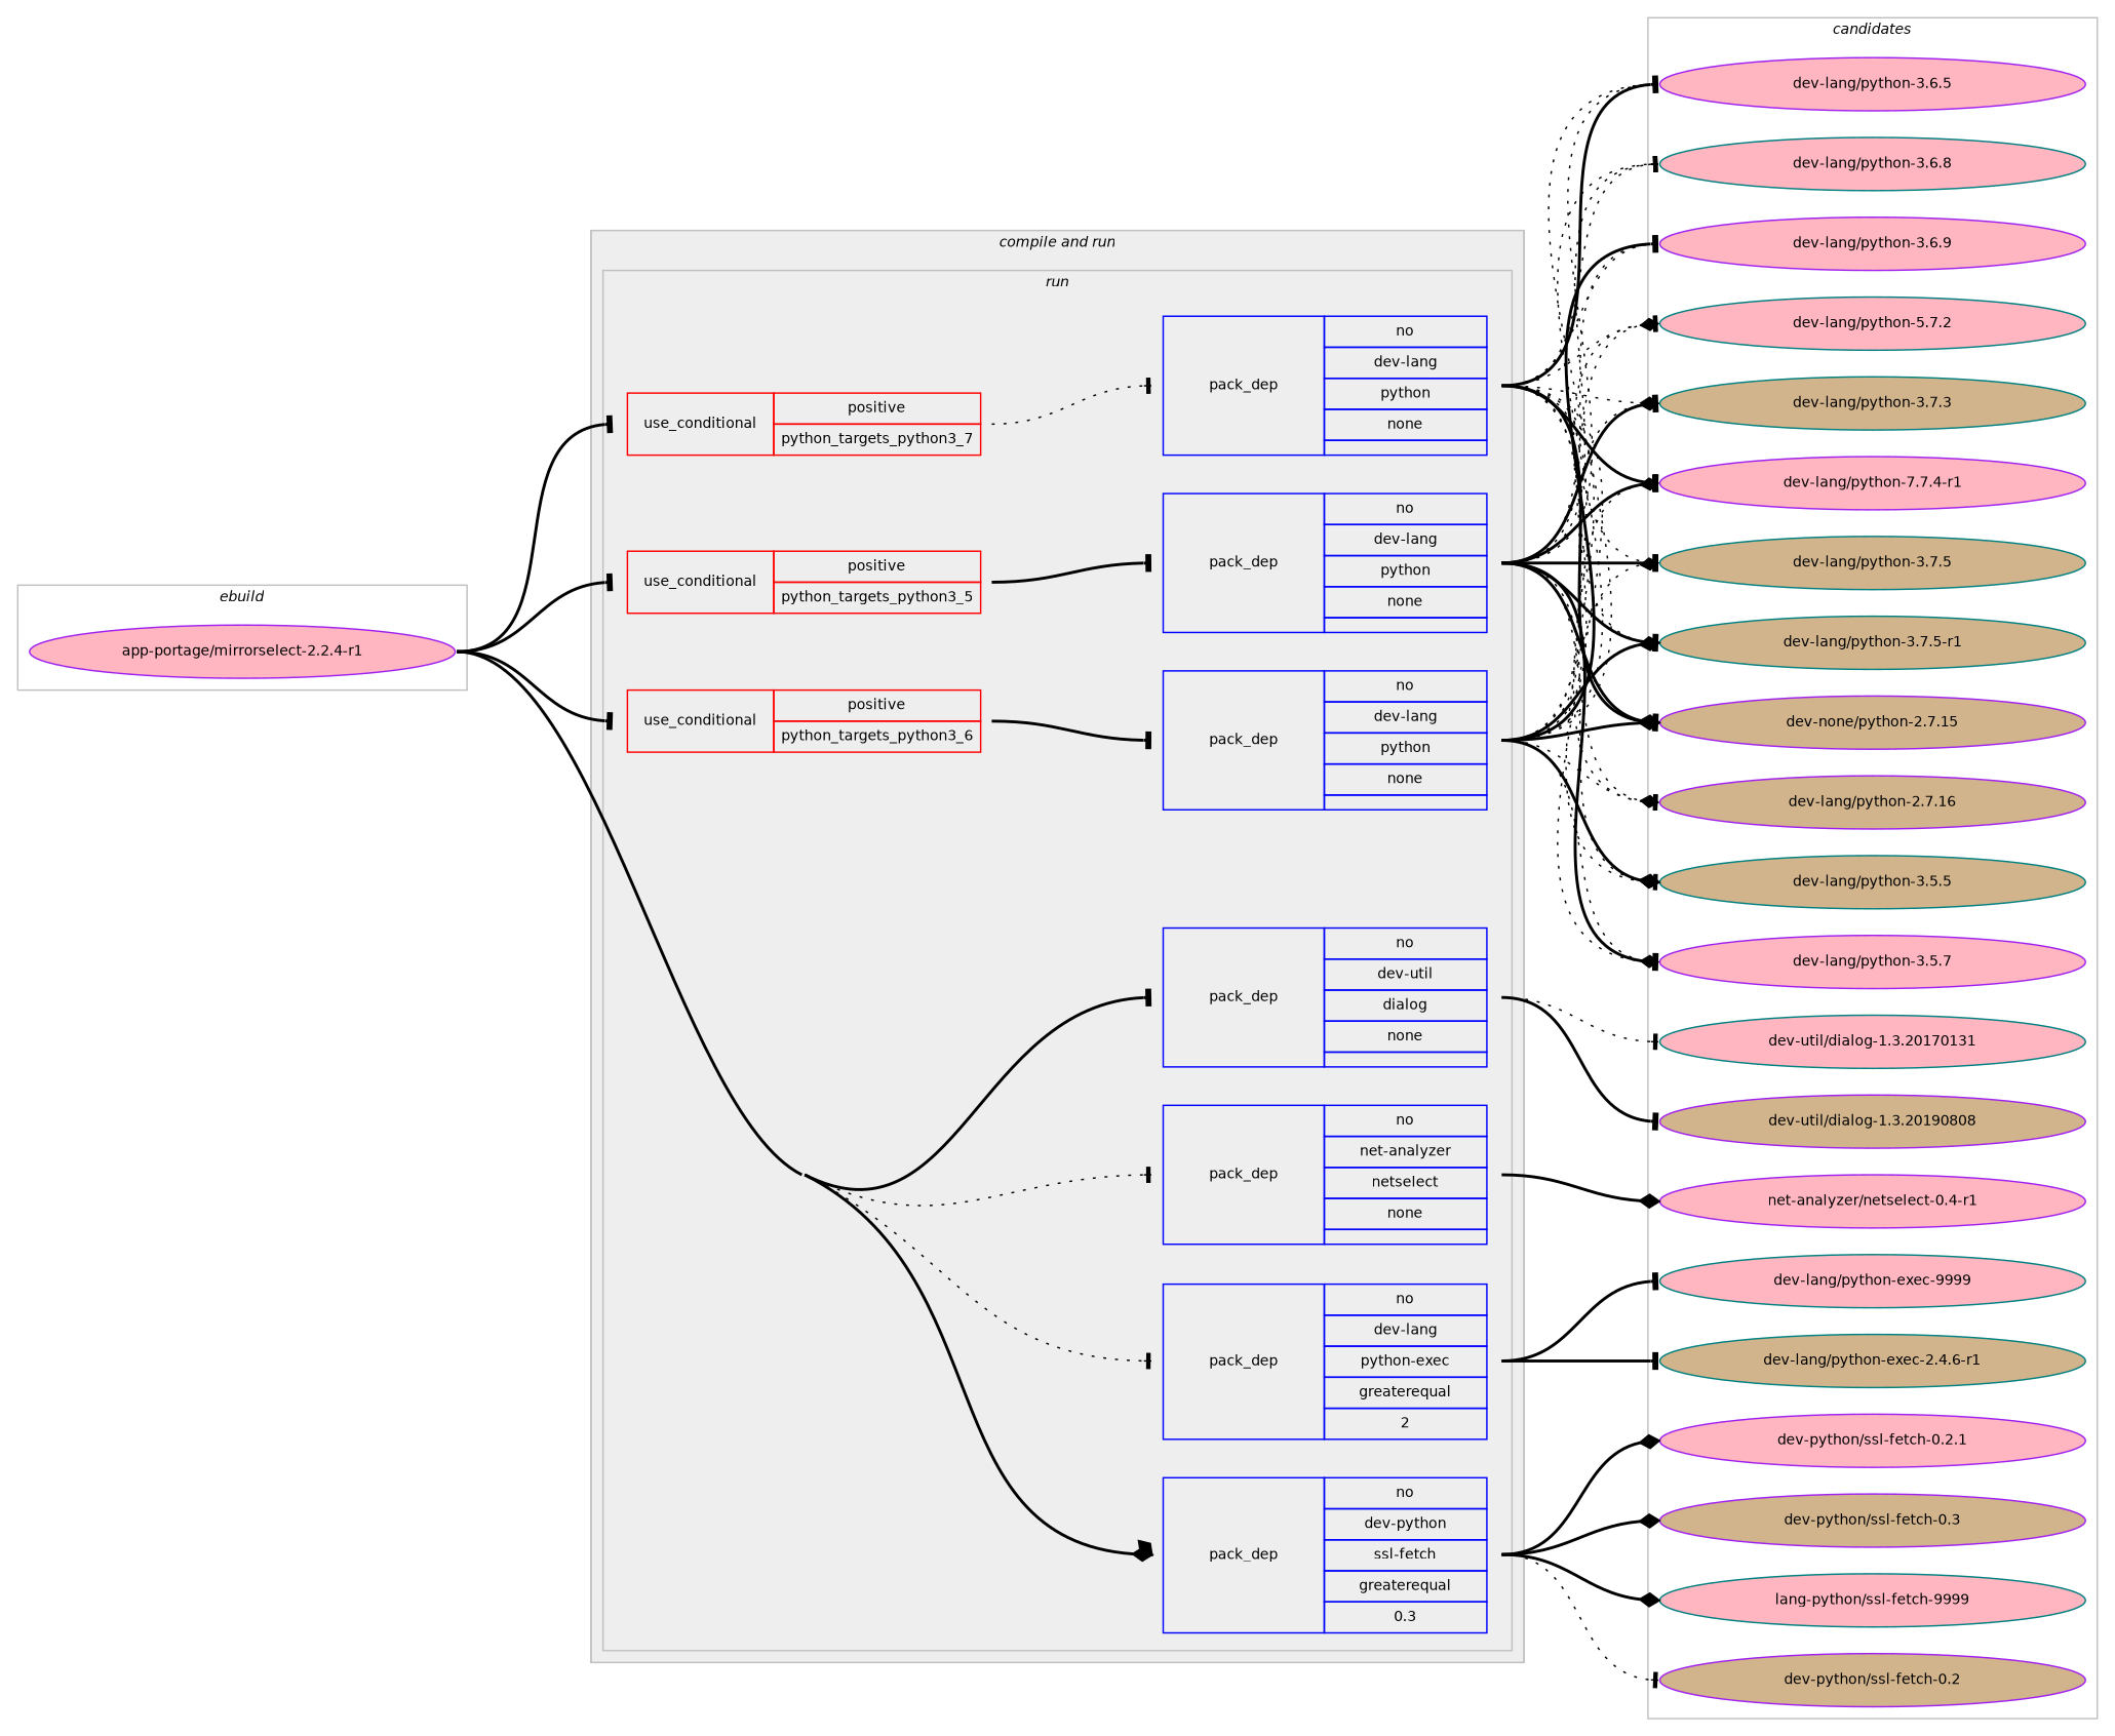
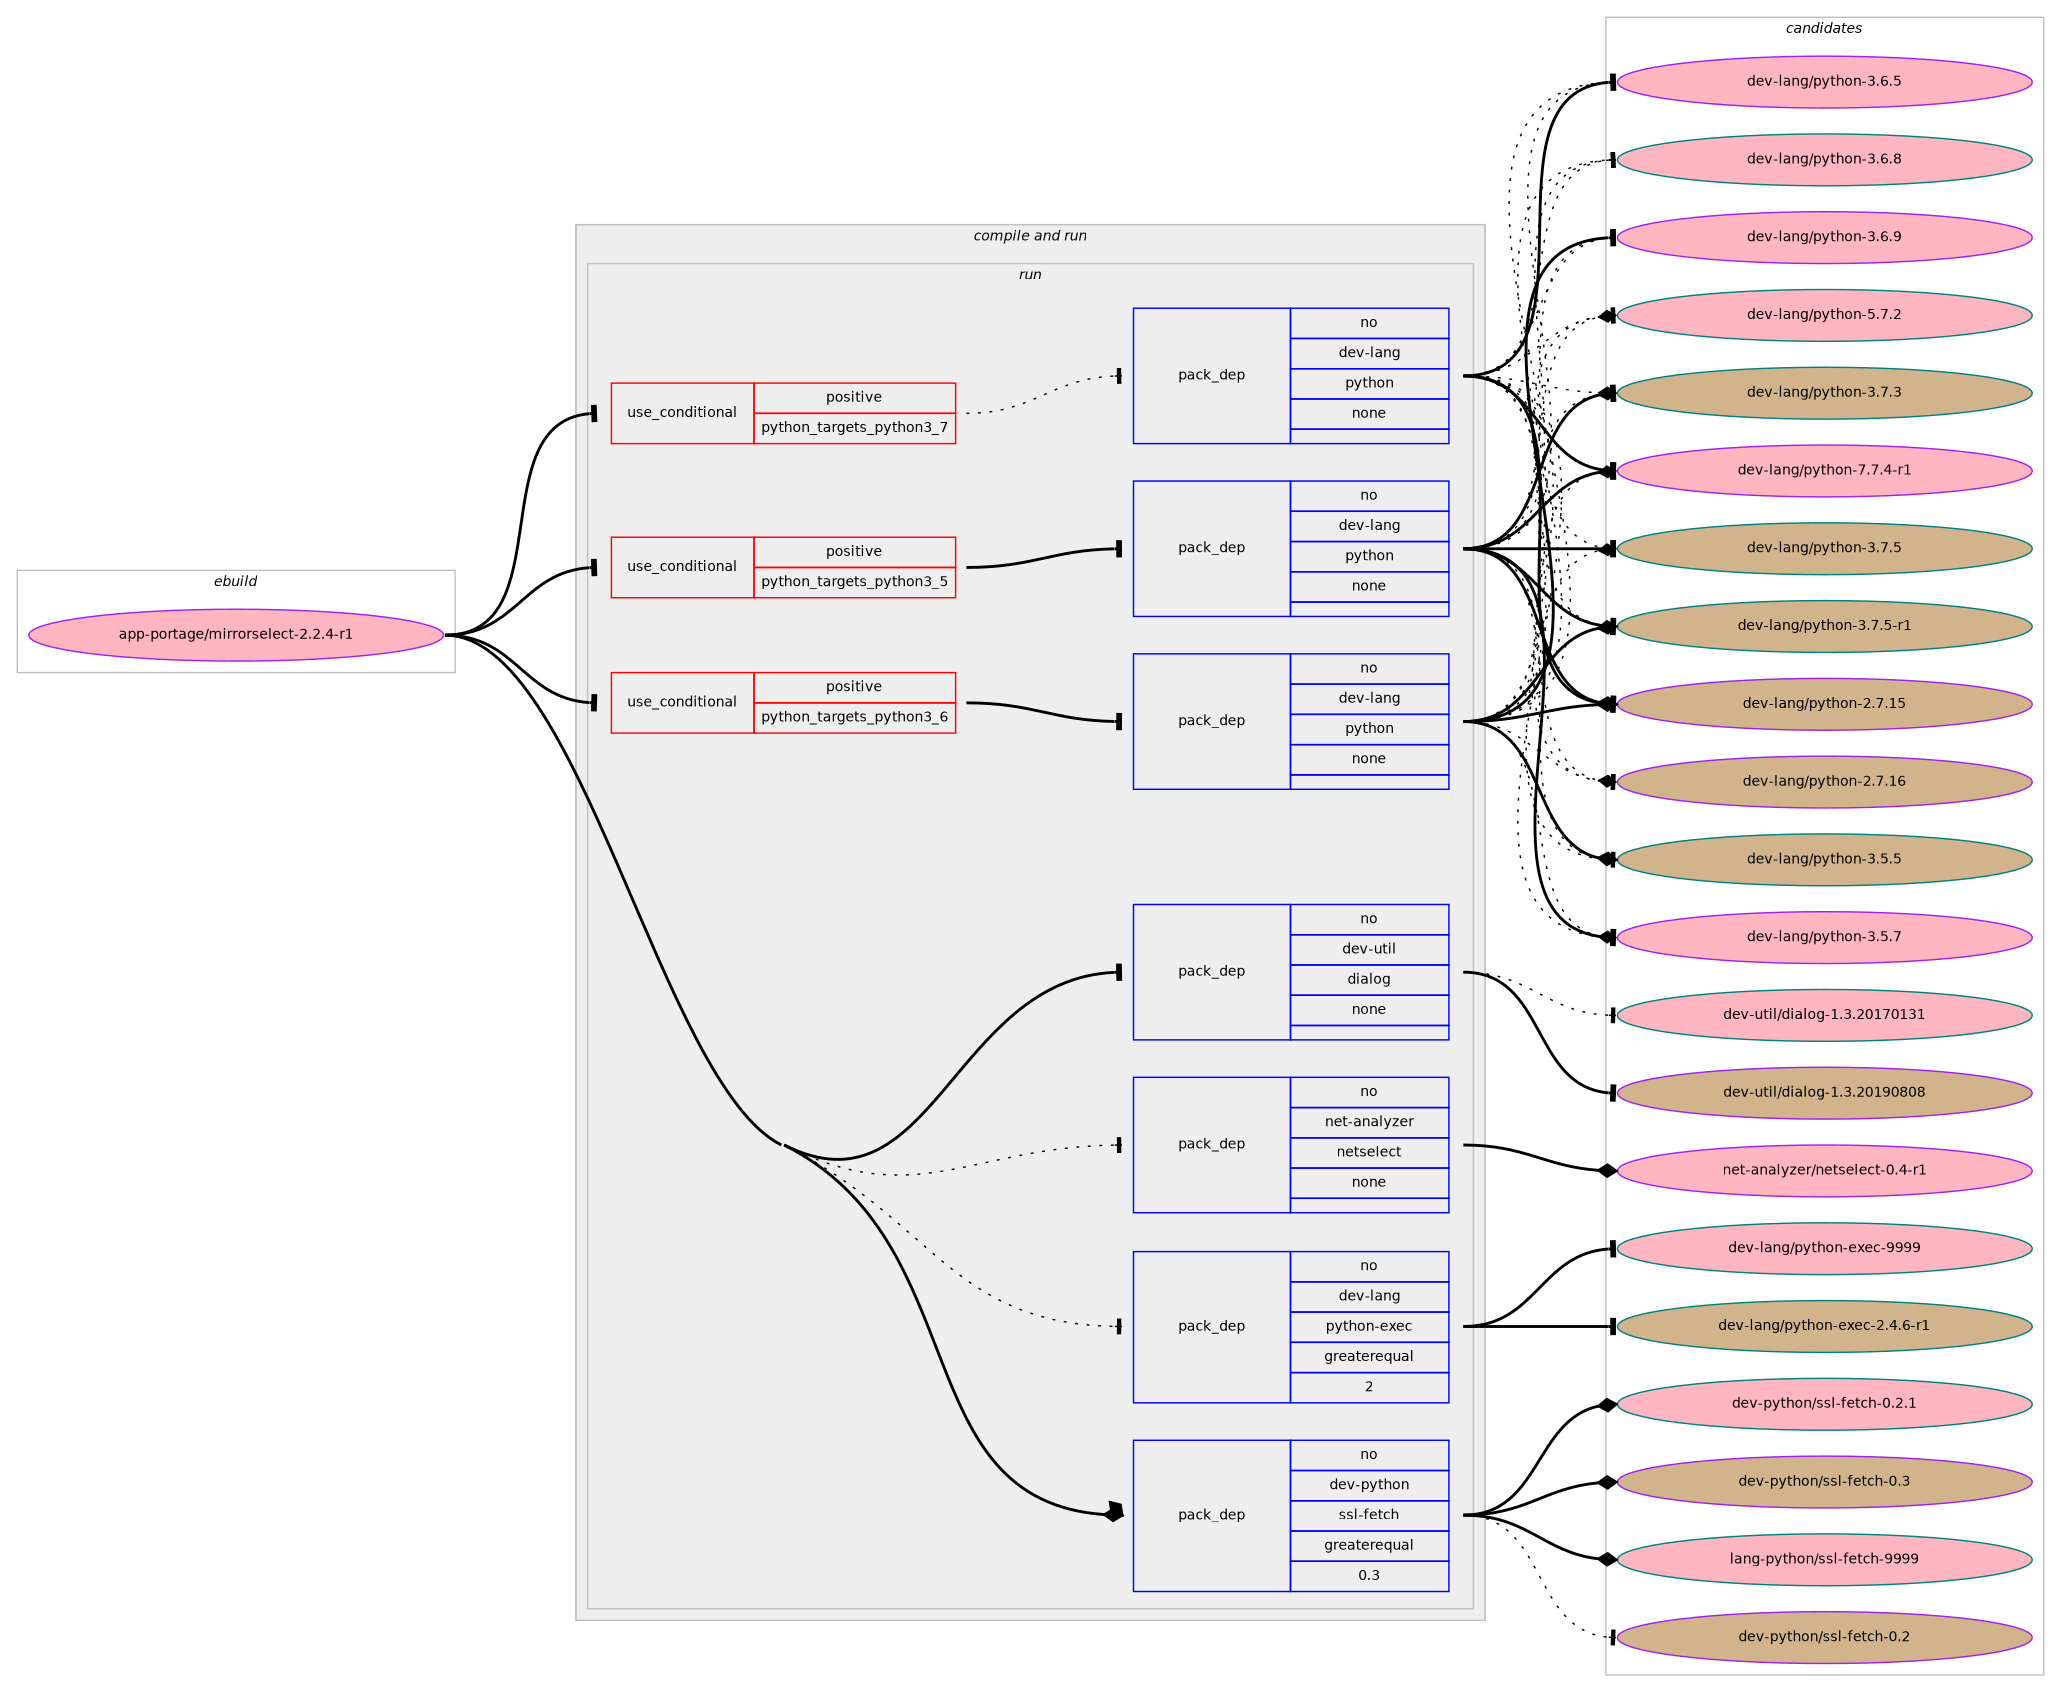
  digraph {
    compound=true
    concentrate=true
    fontname=Helvetica
    fontsize=10
    newrank=true
    rankdir=LR
    ranksep=1.5
    node [color=purple fillcolor=lightpink fontname=Helvetica fontsize=10 style=filled]
    edge [arrowhead=tee headport=w style=dotted tailport=e weight=100]
    n1 [label="app-portage/mirrorselect-2.2.4-r1" width=4]
    n2 [color=blue label=<<TABLE BORDER="0" CELLBORDER="1" CELLSPACING="0" CELLPADDING="4" WIDTH="220"><TR><TD ROWSPAN="6" CELLPADDING="30">pack_dep</TD></TR><TR><TD WIDTH="110">no</TD></TR><TR><TD>dev-lang</TD></TR><TR><TD>python</TD></TR><TR><TD>none</TD></TR><TR><TD></TD></TR></TABLE>> shape=none fillcolor="" style=""]
    n3 [color=red label=<<TABLE BORDER="0" CELLBORDER="1" CELLSPACING="0" CELLPADDING="4"><TR><TD ROWSPAN="3" CELLPADDING="10">use_conditional</TD></TR><TR><TD>positive</TD></TR><TR><TD>python_targets_python3_5</TD></TR></TABLE>> shape=none fillcolor="" style=""]
    n4 [color=blue label=<<TABLE BORDER="0" CELLBORDER="1" CELLSPACING="0" CELLPADDING="4" WIDTH="220"><TR><TD ROWSPAN="6" CELLPADDING="30">pack_dep</TD></TR><TR><TD WIDTH="110">no</TD></TR><TR><TD>dev-lang</TD></TR><TR><TD>python</TD></TR><TR><TD>none</TD></TR><TR><TD></TD></TR></TABLE>> shape=none fillcolor="" style=""]
    n5 [color=red label=<<TABLE BORDER="0" CELLBORDER="1" CELLSPACING="0" CELLPADDING="4"><TR><TD ROWSPAN="3" CELLPADDING="10">use_conditional</TD></TR><TR><TD>positive</TD></TR><TR><TD>python_targets_python3_6</TD></TR></TABLE>> shape=none fillcolor="" style=""]
    n6 [color=blue label=<<TABLE BORDER="0" CELLBORDER="1" CELLSPACING="0" CELLPADDING="4" WIDTH="220"><TR><TD ROWSPAN="6" CELLPADDING="30">pack_dep</TD></TR><TR><TD WIDTH="110">no</TD></TR><TR><TD>dev-lang</TD></TR><TR><TD>python</TD></TR><TR><TD>none</TD></TR><TR><TD></TD></TR></TABLE>> shape=none fillcolor="" style=""]
    n7 [color=red label=<<TABLE BORDER="0" CELLBORDER="1" CELLSPACING="0" CELLPADDING="4"><TR><TD ROWSPAN="3" CELLPADDING="10">use_conditional</TD></TR><TR><TD>positive</TD></TR><TR><TD>python_targets_python3_7</TD></TR></TABLE>> shape=none fillcolor="" style=""]
    n8 [color=blue label=<<TABLE BORDER="0" CELLBORDER="1" CELLSPACING="0" CELLPADDING="4" WIDTH="220"><TR><TD ROWSPAN="6" CELLPADDING="30">pack_dep</TD></TR><TR><TD WIDTH="110">no</TD></TR><TR><TD>dev-lang</TD></TR><TR><TD>python-exec</TD></TR><TR><TD>greaterequal</TD></TR><TR><TD>2</TD></TR></TABLE>> shape=none fillcolor="" style=""]
    n9 [color=blue label=<<TABLE BORDER="0" CELLBORDER="1" CELLSPACING="0" CELLPADDING="4" WIDTH="220"><TR><TD ROWSPAN="6" CELLPADDING="30">pack_dep</TD></TR><TR><TD WIDTH="110">no</TD></TR><TR><TD>dev-python</TD></TR><TR><TD>ssl-fetch</TD></TR><TR><TD>greaterequal</TD></TR><TR><TD>0.3</TD></TR></TABLE>> shape=none fillcolor="" style=""]
    n10 [color=blue label=<<TABLE BORDER="0" CELLBORDER="1" CELLSPACING="0" CELLPADDING="4" WIDTH="220"><TR><TD ROWSPAN="6" CELLPADDING="30">pack_dep</TD></TR><TR><TD WIDTH="110">no</TD></TR><TR><TD>dev-util</TD></TR><TR><TD>dialog</TD></TR><TR><TD>none</TD></TR><TR><TD></TD></TR></TABLE>> shape=none fillcolor="" style=""]
    n11 [color=blue label=<<TABLE BORDER="0" CELLBORDER="1" CELLSPACING="0" CELLPADDING="4" WIDTH="220"><TR><TD ROWSPAN="6" CELLPADDING="30">pack_dep</TD></TR><TR><TD WIDTH="110">no</TD></TR><TR><TD>net-analyzer</TD></TR><TR><TD>netselect</TD></TR><TR><TD>none</TD></TR><TR><TD></TD></TR></TABLE>> shape=none fillcolor="" style=""]
-   n12 [fillcolor=tan label="dev-none/python-2.7.15" width=4]
+   n12 [fillcolor=tan label="dev-lang/python-2.7.15" width=4]
    n13 [fillcolor=tan label="dev-lang/python-2.7.16" width=4]
    n14 [color=teal fillcolor=tan label="dev-lang/python-3.5.5" width=4]
    n15 [label="dev-lang/python-3.5.7" width=4]
    n16 [label="dev-lang/python-3.6.5" width=4]
    n17 [color=teal label="dev-lang/python-3.6.8" width=4]
    n18 [label="dev-lang/python-3.6.9" width=4]
    n19 [color=teal label="dev-lang/python-5.7.2" width=4]
    n20 [color=teal fillcolor=tan label="dev-lang/python-3.7.3" width=4]
    n21 [label="dev-lang/python-7.7.4-r1" width=4]
    n22 [color=teal fillcolor=tan label="dev-lang/python-3.7.5" width=4]
    n23 [color=teal fillcolor=tan label="dev-lang/python-3.7.5-r1" width=4]
    n24 [color=teal fillcolor=tan label="dev-lang/python-exec-2.4.6-r1" width=4]
    n25 [color=teal label="dev-lang/python-exec-9999" width=4]
    n26 [fillcolor=tan label="dev-python/ssl-fetch-0.2" width=4]
-   n27 [label="dev-python/ssl-fetch-0.2.1" width=4]
+   n27 [color=teal label="dev-python/ssl-fetch-0.2.1" width=4]
    n28 [fillcolor=tan label="dev-python/ssl-fetch-0.3" width=4]
    n29 [color=teal label="lang-python/ssl-fetch-9999" width=4]
    n30 [color=teal label="dev-util/dialog-1.3.20170131" width=4]
    n31 [fillcolor=tan label="dev-util/dialog-1.3.20190808" width=4]
    n32 [label="net-analyzer/netselect-0.4-r1" width=4]
    subgraph cluster_1 {
      color=gray
      label=<<i>ebuild</i>>
      rank=same
      n1
    }
    subgraph cluster_2 {
      color=gray
      label=<<i>dependencies</i>>
      subgraph cluster_3 {
        color=gray
        fillcolor="#eeeeee"
        label=<<i>compile</i>>
        style=filled
      }
      subgraph cluster_4 {
        color=gray
        fillcolor="#eeeeee"
        label=<<i>compile and run</i>>
        style=filled
      }
      subgraph cluster_5 {
        color=gray
        fillcolor="#eeeeee"
        label=<<i>run</i>>
        style=filled
        subgraph sub_6 {
          color=gray
          fillcolor="#eeeeee"
          label=<<i>run</i>>
          style=filled
          n3
          subgraph sub_7 {
            color=gray
            fillcolor="#eeeeee"
            label=<<i>run</i>>
            style=filled
            n2
          }
        }
        subgraph sub_8 {
          color=gray
          fillcolor="#eeeeee"
          label=<<i>run</i>>
          style=filled
          n5
          subgraph sub_9 {
            color=gray
            fillcolor="#eeeeee"
            label=<<i>run</i>>
            style=filled
            n4
          }
        }
        subgraph sub_10 {
          color=gray
          fillcolor="#eeeeee"
          label=<<i>run</i>>
          style=filled
          n7
          subgraph sub_11 {
            color=gray
            fillcolor="#eeeeee"
            label=<<i>run</i>>
            style=filled
            n6
          }
        }
        subgraph sub_12 {
          color=gray
          fillcolor="#eeeeee"
          label=<<i>run</i>>
          style=filled
          n8
        }
        subgraph sub_13 {
          color=gray
          fillcolor="#eeeeee"
          label=<<i>run</i>>
          style=filled
          n9
        }
        subgraph sub_14 {
          color=gray
          fillcolor="#eeeeee"
          label=<<i>run</i>>
          style=filled
          n10
        }
        subgraph sub_15 {
          color=gray
          fillcolor="#eeeeee"
          label=<<i>run</i>>
          style=filled
          n11
        }
      }
    }
    subgraph cluster_16 {
      color=gray
      label=<<i>candidates</i>>
      rank=same
      subgraph sub_17 {
        color=black
        label=<<i>candidates</i>>
        nodesep=1
        rank=same
        n12
        n13
        n14
        n15
        n16
        n17
        n18
        n19
        n20
        n21
        n22
        n23
      }
      subgraph sub_18 {
        color=black
        label=<<i>candidates</i>>
        nodesep=1
        rank=same
        n12
        n13
        n14
        n15
        n16
        n17
        n18
        n19
        n20
        n21
        n22
        n23
      }
      subgraph sub_19 {
        color=black
        label=<<i>candidates</i>>
        nodesep=1
        rank=same
        n12
        n13
        n14
        n15
        n16
        n17
        n18
        n19
        n20
        n21
        n22
        n23
      }
      subgraph sub_20 {
        color=black
        label=<<i>candidates</i>>
        nodesep=1
        rank=same
        n24
        n25
      }
      subgraph sub_21 {
        color=black
        label=<<i>candidates</i>>
        nodesep=1
        rank=same
        n26
        n27
        n28
        n29
      }
      subgraph sub_22 {
        color=black
        label=<<i>candidates</i>>
        nodesep=1
        rank=same
        n30
        n31
      }
      subgraph sub_23 {
        color=black
        label=<<i>candidates</i>>
        nodesep=1
        rank=same
        n32
      }
    }
    n1 -> n3 [style=bold weight=20]
    n1 -> n5 [style=bold weight=20]
    n1 -> n7 [style=bold weight=20]
    n1 -> n8 [weight=20]
    n1 -> n9 [arrowhead=diamond style=bold weight=20]
    n1 -> n10 [style=bold weight=20]
    n1 -> n11 [weight=20]
    n2 -> n12 [style=bold]
    n2 -> n13 [arrowhead=diamond]
    n2 -> n14
    n2 -> n15 [style=bold]
    n2 -> n16
    n2 -> n17
    n2 -> n18
    n2 -> n19 [arrowhead=diamond]
    n2 -> n20 [style=bold]
    n2 -> n21 [style=bold]
    n2 -> n22 [style=bold]
    n2 -> n23 [style=bold]
    n3 -> n2 [style=bold weight=20]
    n4 -> n12 [arrowhead=diamond style=bold]
    n4 -> n13
    n4 -> n14 [arrowhead=diamond style=bold]
    n4 -> n15
    n4 -> n16
    n4 -> n17
    n4 -> n18 [style=bold]
    n4 -> n19
    n4 -> n20 [arrowhead=diamond]
    n4 -> n21 [arrowhead=diamond]
    n4 -> n22 [arrowhead=diamond]
    n4 -> n23 [arrowhead=diamond style=bold]
    n5 -> n4 [style=bold weight=20]
    n6 -> n12 [arrowhead=diamond style=bold]
    n6 -> n13
    n6 -> n14 [arrowhead=diamond]
    n6 -> n15 [arrowhead=diamond]
    n6 -> n16 [style=bold]
    n6 -> n17
    n6 -> n18
    n6 -> n19
    n6 -> n20 [arrowhead=diamond]
    n6 -> n21 [style=bold]
    n6 -> n22
    n6 -> n23
    n7 -> n6 [weight=20]
    n8 -> n24 [style=bold]
    n8 -> n25 [style=bold]
    n9 -> n26
    n9 -> n27 [arrowhead=diamond style=bold]
    n9 -> n28 [arrowhead=diamond style=bold]
    n9 -> n29 [arrowhead=diamond style=bold]
    n10 -> n30
    n10 -> n31 [style=bold]
    n11 -> n32 [arrowhead=diamond style=bold]
  }
